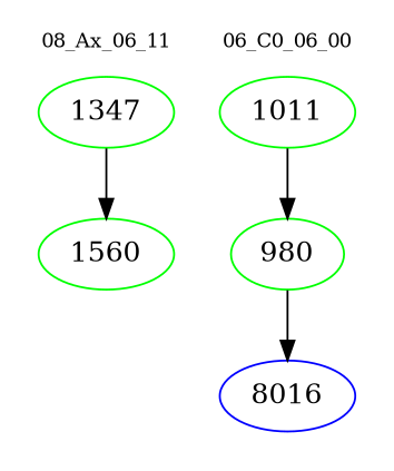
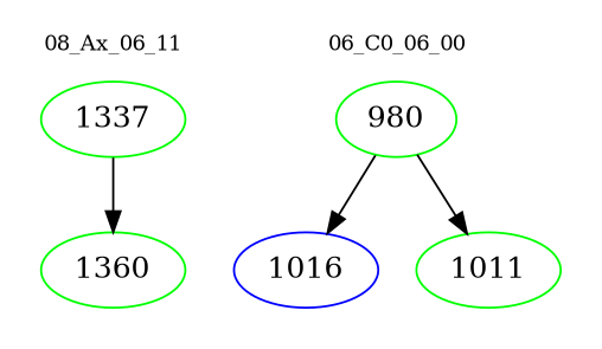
  digraph {
    node [color=green]
    edge [color=black]
-   n1 [label=1347]
-   n2 [label=1560]
+   n1 [label=1337]
+   n2 [label=1360]
    n3 [label=980]
-   n4 [color=blue label=8016]
+   n4 [color=blue label=1016]
    n5 [label=1011]
    subgraph cluster_1 {
      color=white
      fontsize=10
      label="08_Ax_06_11"
      n1
      n2
    }
    subgraph cluster_2 {
      color=white
      fontsize=10
      label="06_C0_06_00"
      n3
      n4
      n5
    }
    n1 -> n2
    n3 -> n4
-   n5 -> n3
+   n3 -> n5
  }
